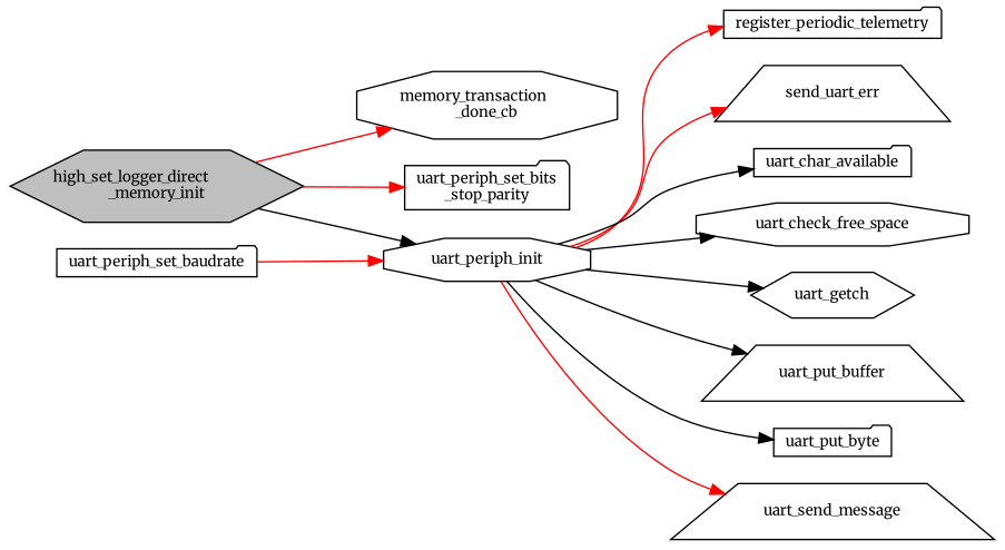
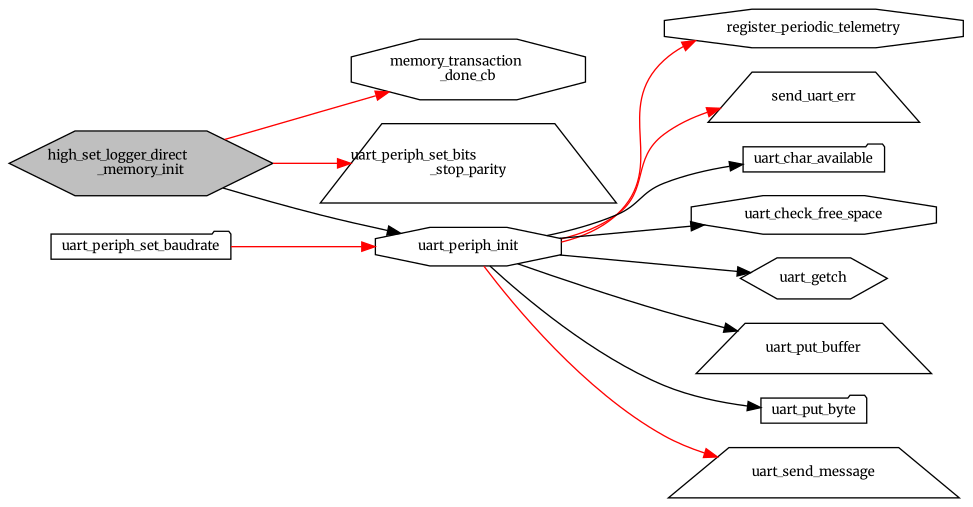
  digraph {
    fontname=Merriweather
    rankdir=LR
    node [color=black fillcolor=white fontname=Merriweather fontsize=10 shape=trapezium style=filled]
    edge [color=red fontname=Merriweather fontsize=10 labelfontname=FreeSans labelfontsize=10 style=solid]
    n1 [fillcolor=grey75 fontcolor=black height=0.2 label="high_set_logger_direct\l_memory_init" shape=hexagon width=0.4]
    n2 [height=0.2 label="memory_transaction\l_done_cb" shape=octagon width=0.4]
    n3 [height=0.2 label=uart_periph_init shape=octagon width=0.4]
-   n4 [height=0.2 label="uart_periph_set_bits\l_stop_parity" shape=folder width=0.4]
-   n5 [height=0.2 label=register_periodic_telemetry shape=folder width=0.4]
+   n4 [height=0.2 label="uart_periph_set_bits\l_stop_parity" width=0.4]
+   n5 [height=0.2 label=register_periodic_telemetry shape=octagon width=0.4]
    n6 [height=0.2 label=send_uart_err width=0.4]
    n7 [height=0.2 label=uart_char_available shape=folder width=0.4]
    n8 [height=0.2 label=uart_check_free_space shape=octagon width=0.4]
    n9 [height=0.2 label=uart_getch shape=hexagon width=0.4]
    n10 [height=0.2 label=uart_put_buffer width=0.4]
    n11 [height=0.2 label=uart_put_byte shape=folder width=0.4]
    n12 [height=0.2 label=uart_send_message width=0.4]
    n13 [height=0.2 label=uart_periph_set_baudrate shape=folder width=0.4]
    n1 -> n2
    n1 -> n3 [color=black]
    n1 -> n4
    n3 -> n5
    n3 -> n6
    n3 -> n7 [color=black]
    n3 -> n8 [color=black]
    n3 -> n9 [color=black]
    n3 -> n10 [color=black]
    n3 -> n11 [color=black]
    n3 -> n12
    n13 -> n3
  }
